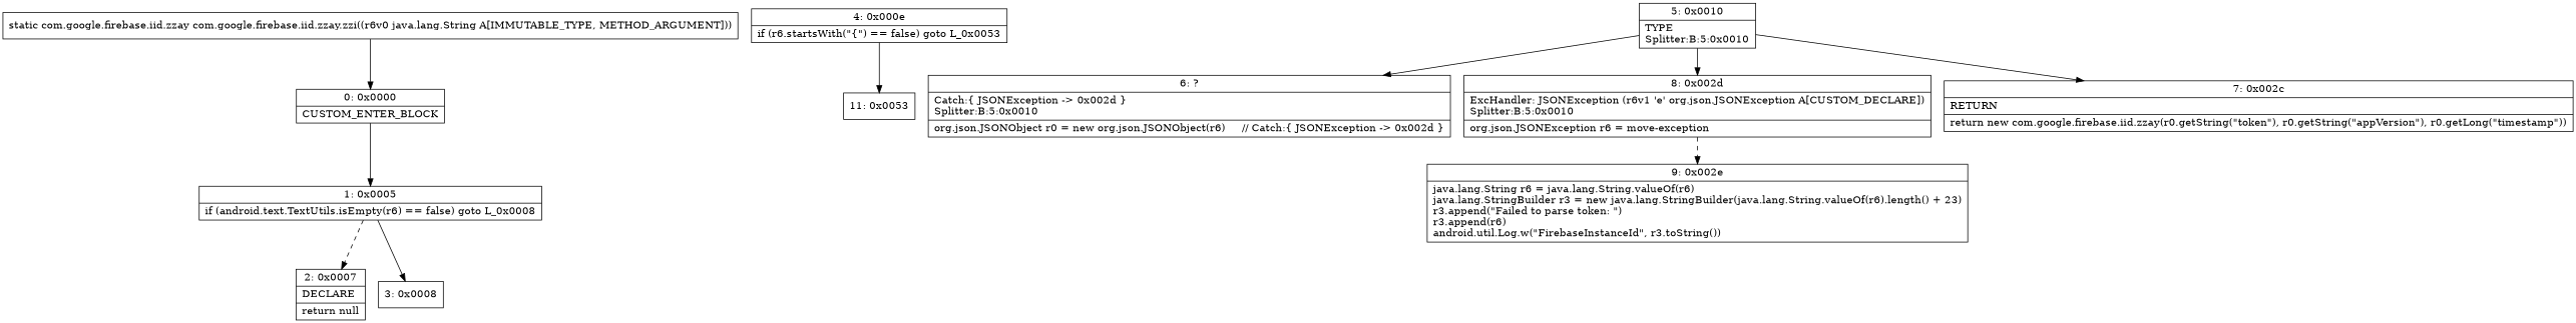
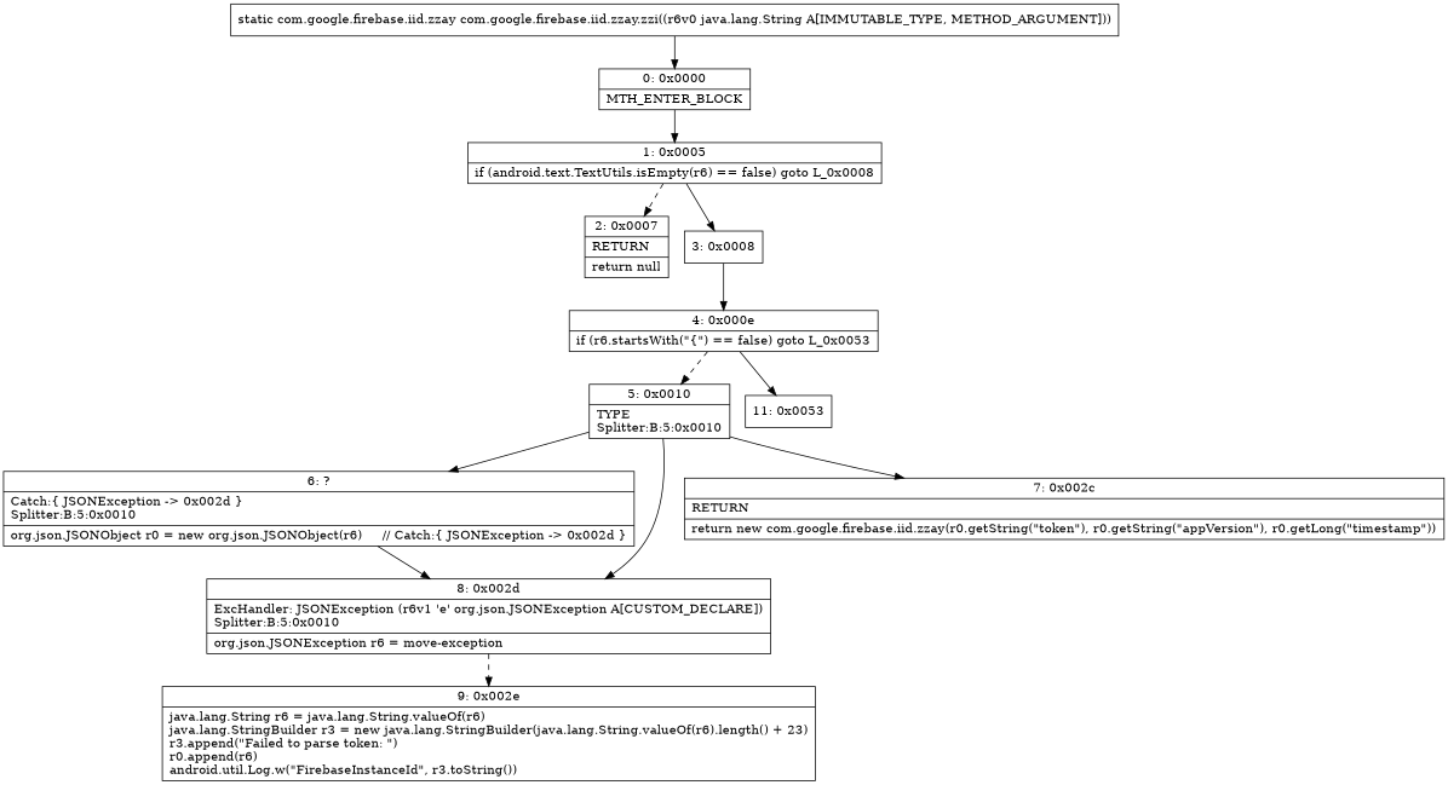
  digraph {
    node [shape=record]
-   n1 [label="{0\:\ 0x0000|CUSTOM_ENTER_BLOCK\l}"]
+   n1 [label="{0\:\ 0x0000|MTH_ENTER_BLOCK\l}"]
    n2 [label="{1\:\ 0x0005|if (android.text.TextUtils.isEmpty(r6) == false) goto L_0x0008\l}"]
-   n3 [label="{2\:\ 0x0007|DECLARE\l|return null\l}"]
+   n3 [label="{2\:\ 0x0007|RETURN\l|return null\l}"]
    n4 [label="{3\:\ 0x0008}"]
    n5 [label="{4\:\ 0x000e|if (r6.startsWith(\"\{\") == false) goto L_0x0053\l}"]
    n6 [label="{5\:\ 0x0010|TYPE\lSplitter:B:5:0x0010\l}"]
    n7 [label="{11\:\ 0x0053}"]
    n8 [label="{6\:\ ?|Catch:\{ JSONException \-\> 0x002d \}\lSplitter:B:5:0x0010\l|org.json.JSONObject r0 = new org.json.JSONObject(r6)     \/\/ Catch:\{ JSONException \-\> 0x002d \}\l}"]
    n9 [label="{8\:\ 0x002d|ExcHandler: JSONException (r6v1 'e' org.json.JSONException A[CUSTOM_DECLARE])\lSplitter:B:5:0x0010\l|org.json.JSONException r6 = move\-exception\l}"]
    n10 [label="{7\:\ 0x002c|RETURN\l|return new com.google.firebase.iid.zzay(r0.getString(\"token\"), r0.getString(\"appVersion\"), r0.getLong(\"timestamp\"))\l}"]
-   n11 [label="{9\:\ 0x002e|java.lang.String r6 = java.lang.String.valueOf(r6)\ljava.lang.StringBuilder r3 = new java.lang.StringBuilder(java.lang.String.valueOf(r6).length() + 23)\lr3.append(\"Failed to parse token: \")\lr3.append(r6)\landroid.util.Log.w(\"FirebaseInstanceId\", r3.toString())\l}"]
+   n11 [label="{9\:\ 0x002e|java.lang.String r6 = java.lang.String.valueOf(r6)\ljava.lang.StringBuilder r3 = new java.lang.StringBuilder(java.lang.String.valueOf(r6).length() + 23)\lr3.append(\"Failed to parse token: \")\lr0.append(r6)\landroid.util.Log.w(\"FirebaseInstanceId\", r3.toString())\l}"]
    n12 [label="{static com.google.firebase.iid.zzay com.google.firebase.iid.zzay.zzi((r6v0 java.lang.String A[IMMUTABLE_TYPE, METHOD_ARGUMENT])) }"]
    n1 -> n2
    n2 -> n3 [style=dashed]
    n2 -> n4
+   n4 -> n5
+   n5 -> n6 [style=dashed]
    n5 -> n7
    n6 -> n8
    n6 -> n9
    n6 -> n10
+   n8 -> n9
    n9 -> n11 [style=dashed]
    n12 -> n1
  }
